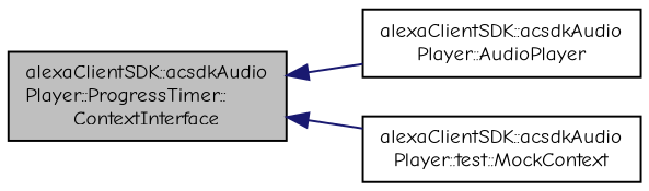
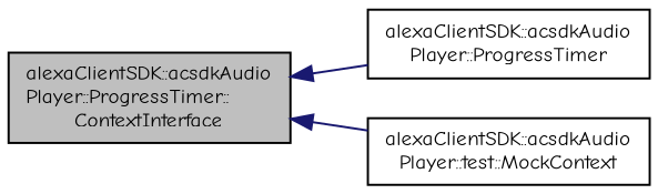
  digraph {
    rankdir=LR
    fontname="Comic Neue"
    node [color=black fillcolor=white fontname="Comic Neue" fontsize=10 shape=record style=filled]
    edge [color=midnightblue dir=back fontname="Comic Neue" fontsize=10 labelfontname=Helvetica labelfontsize=10 style=solid]
    n1 [fillcolor=grey75 fontcolor=black height=0.2 label="alexaClientSDK::acsdkAudio\lPlayer::ProgressTimer::\lContextInterface" width=0.4]
-   n2 [height=0.2 label="alexaClientSDK::acsdkAudio\lPlayer::AudioPlayer" width=0.4]
+   n2 [height=0.2 label="alexaClientSDK::acsdkAudio\lPlayer::ProgressTimer" width=0.4]
    n3 [height=0.2 label="alexaClientSDK::acsdkAudio\lPlayer::test::MockContext" width=0.4]
    n1 -> n2
    n1 -> n3
  }
